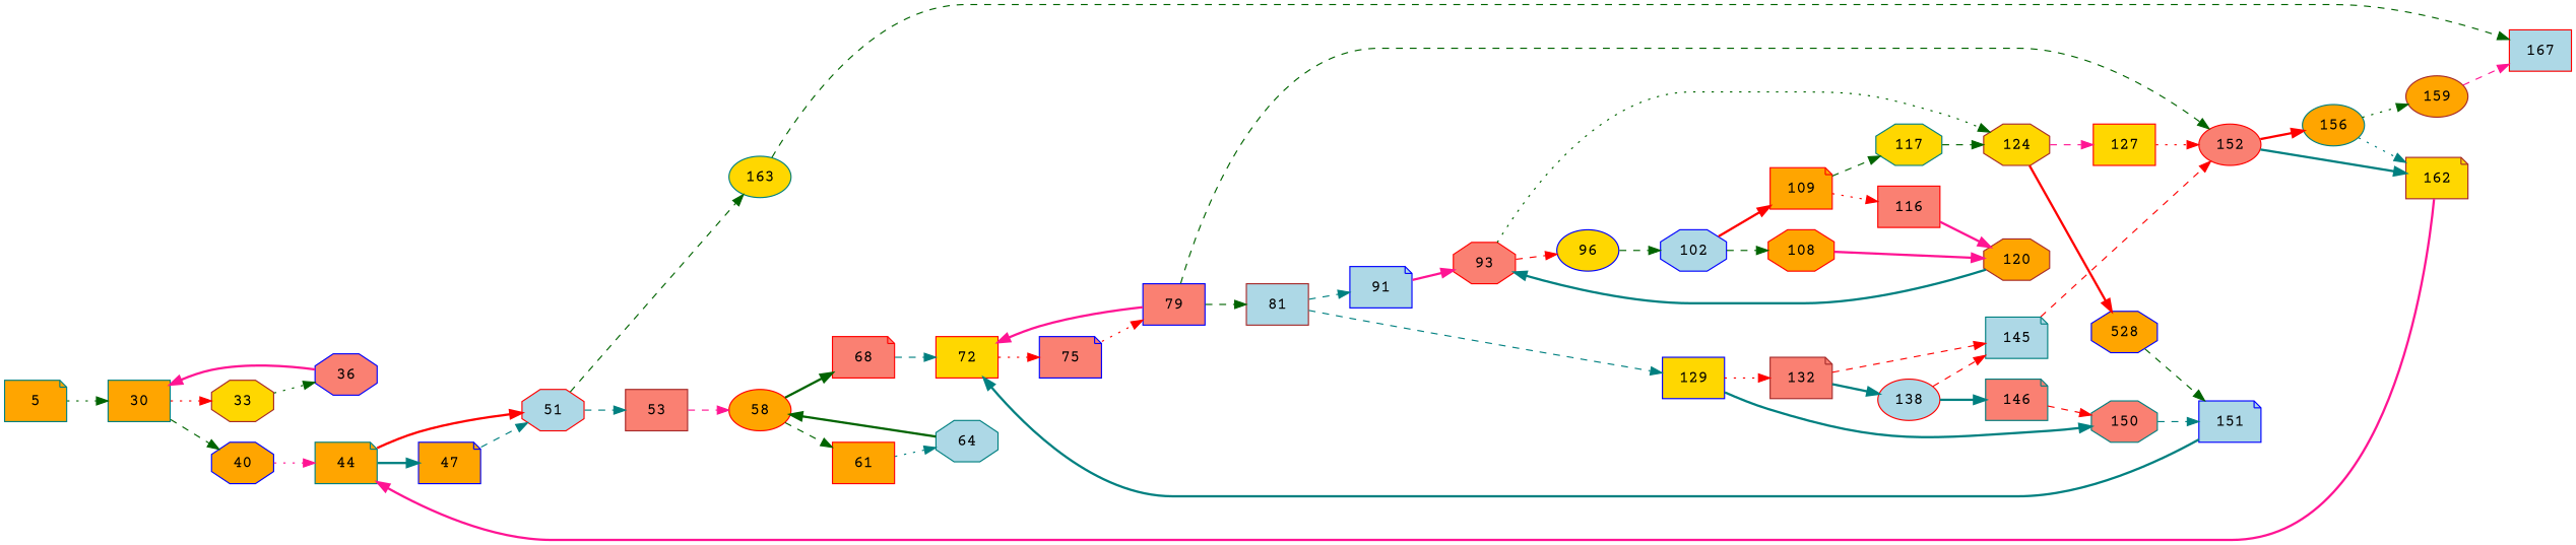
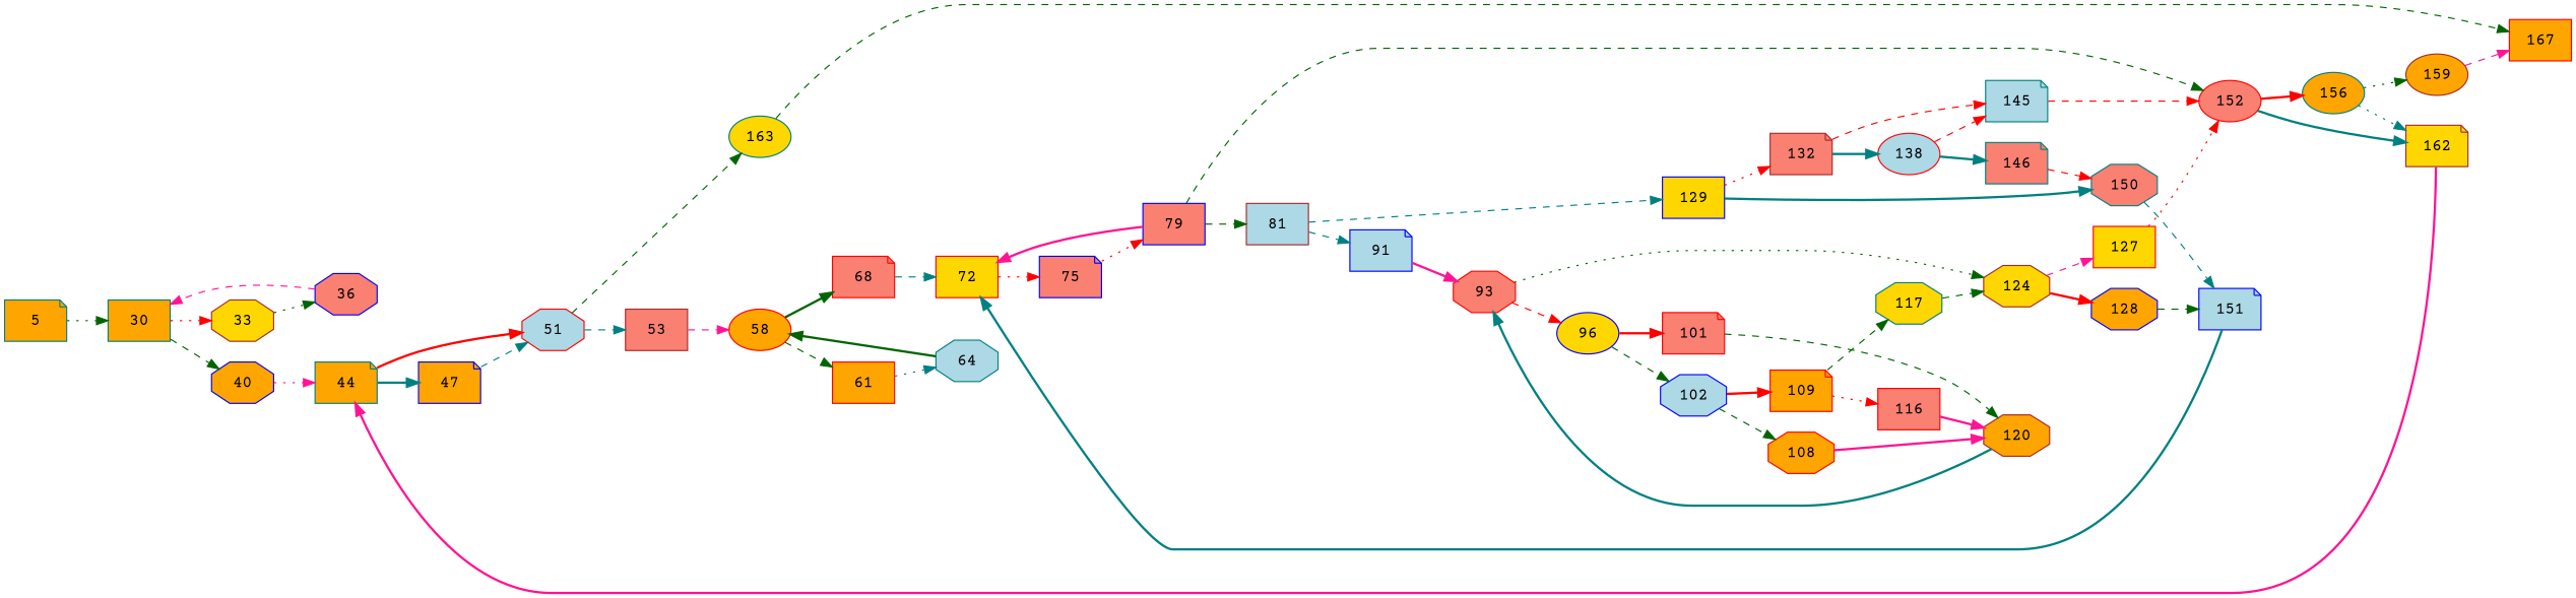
  strict digraph {
    fontname="Courier Prime"
    rankdir=LR
    node [color=red fillcolor=orange fontname="Courier Prime" shape=note style=filled]
    edge [color=darkgreen fontname="Courier Prime" style=dashed]
    5 [color=teal entry=true]
    30 [color=teal shape=box]
    33 [color=brown fillcolor=gold shape=octagon]
    40 [color=blue shape=octagon]
    36 [color=blue fillcolor=salmon shape=octagon]
    44 [color=teal]
    47 [color=blue]
    51 [fillcolor=lightblue shape=octagon]
    53 [color=brown fillcolor=salmon shape=box]
    163 [color=teal fillcolor=gold shape=ellipse]
    58 [shape=ellipse]
-   167 [fillcolor=lightblue shape=box]
+   167 [shape=box]
    61 [shape=box]
    68 [fillcolor=salmon]
    64 [color=teal fillcolor=lightblue shape=octagon]
    72 [fillcolor=gold shape=box]
    75 [color=blue fillcolor=salmon]
    79 [color=blue fillcolor=salmon shape=box]
    81 [color=brown fillcolor=lightblue shape=box]
    152 [fillcolor=salmon shape=ellipse]
    91 [color=blue fillcolor=lightblue]
    129 [color=blue fillcolor=gold shape=box]
    156 [color=teal shape=ellipse]
    162 [color=brown fillcolor=gold]
    93 [fillcolor=salmon shape=octagon]
    132 [color=brown fillcolor=salmon]
    150 [color=teal fillcolor=salmon shape=octagon]
    159 [color=brown shape=ellipse]
    96 [color=blue fillcolor=gold shape=ellipse]
    124 [color=brown fillcolor=gold shape=octagon]
    145 [color=teal fillcolor=lightblue]
    138 [fillcolor=lightblue shape=ellipse]
    151 [color=blue fillcolor=lightblue]
+   101 [fillcolor=salmon]
    102 [color=blue fillcolor=lightblue shape=octagon]
    127 [fillcolor=gold shape=box]
-   128 [color=blue shape=octagon label=528]
+   128 [color=blue shape=octagon]
    120 [color=brown shape=octagon]
    108 [shape=octagon]
    109
    116 [fillcolor=salmon shape=box]
    117 [color=teal fillcolor=gold shape=octagon]
    146 [color=teal fillcolor=salmon]
    5 -> 30 [style=dotted]
    30 -> 33 [color=red cond=true style=dotted]
    30 -> 40 [cond=false]
    33 -> 36 [style=dotted]
    40 -> 44 [color=deeppink style=dotted]
-   36 -> 30 [color=deeppink style=bold]
+   36 -> 30 [color=deeppink]
    44 -> 47 [color=teal cond=true style=bold]
    44 -> 51 [color=red cond=false style=bold]
    47 -> 51 [color=teal]
    51 -> 53 [color=teal cond=true]
    51 -> 163 [cond=false]
    53 -> 58 [color=deeppink]
    163 -> 167
    58 -> 61 [cond=true]
    58 -> 68 [cond=false style=bold]
    61 -> 64 [color=teal style=dotted]
    68 -> 72 [color=teal]
    64 -> 58 [style=bold]
    72 -> 75 [color=red cond=true style=dotted]
    75 -> 79 [color=red style=dotted]
    79 -> 72 [color=deeppink cond=false style=bold]
    79 -> 81 [cond=true]
    79 -> 152 [cond=false]
    81 -> 91 [color=teal cond=true]
    81 -> 129 [color=teal cond=false]
    152 -> 156 [color=red cond=true style=bold]
    152 -> 162 [color=teal cond=false style=bold]
    91 -> 93 [color=deeppink style=bold]
    129 -> 132 [color=red cond=true style=dotted]
    129 -> 150 [color=teal cond=false style=bold]
    156 -> 162 [color=teal cond=false style=dotted]
    156 -> 159 [cond=true style=dotted]
    162 -> 44 [color=deeppink style=bold]
    93 -> 96 [color=red cond=true]
    93 -> 124 [cond=false style=dotted]
    132 -> 145 [color=red cond=true]
    132 -> 138 [color=teal cond=false style=bold]
    150 -> 151 [color=teal]
    159 -> 167 [color=deeppink]
+   96 -> 101 [color=red cond=true style=bold]
    96 -> 102 [cond=false]
    124 -> 127 [color=deeppink cond=true]
    124 -> 128 [color=red cond=false style=bold]
    145 -> 152 [color=red]
    138 -> 145 [color=red cond=true]
    138 -> 146 [color=teal cond=false style=bold]
    151 -> 72 [color=teal style=bold]
+   101 -> 120
    102 -> 108 [cond=true]
    102 -> 109 [color=red cond=false style=bold]
    127 -> 152 [color=red style=dotted]
    128 -> 151
    120 -> 93 [color=teal style=bold]
    108 -> 120 [color=deeppink style=bold]
    109 -> 116 [color=red cond=true style=dotted]
    109 -> 117 [cond=false]
    116 -> 120 [color=deeppink style=bold]
    117 -> 124
    146 -> 150 [color=red]
  }
